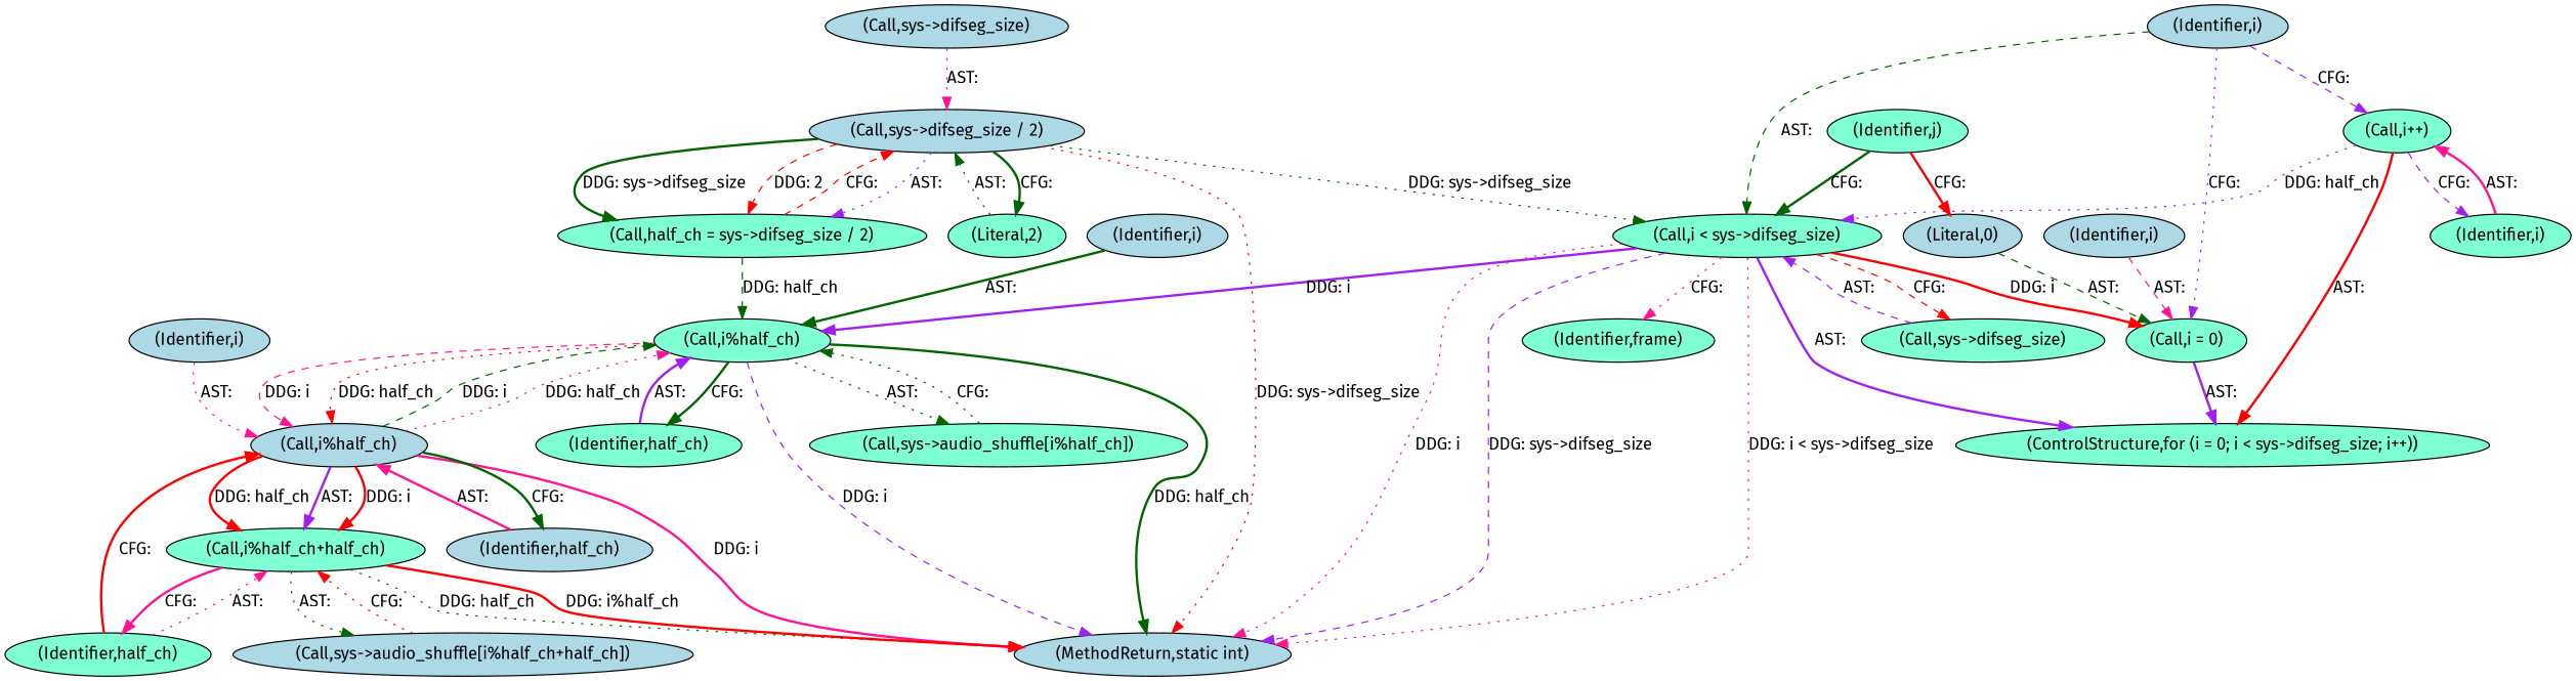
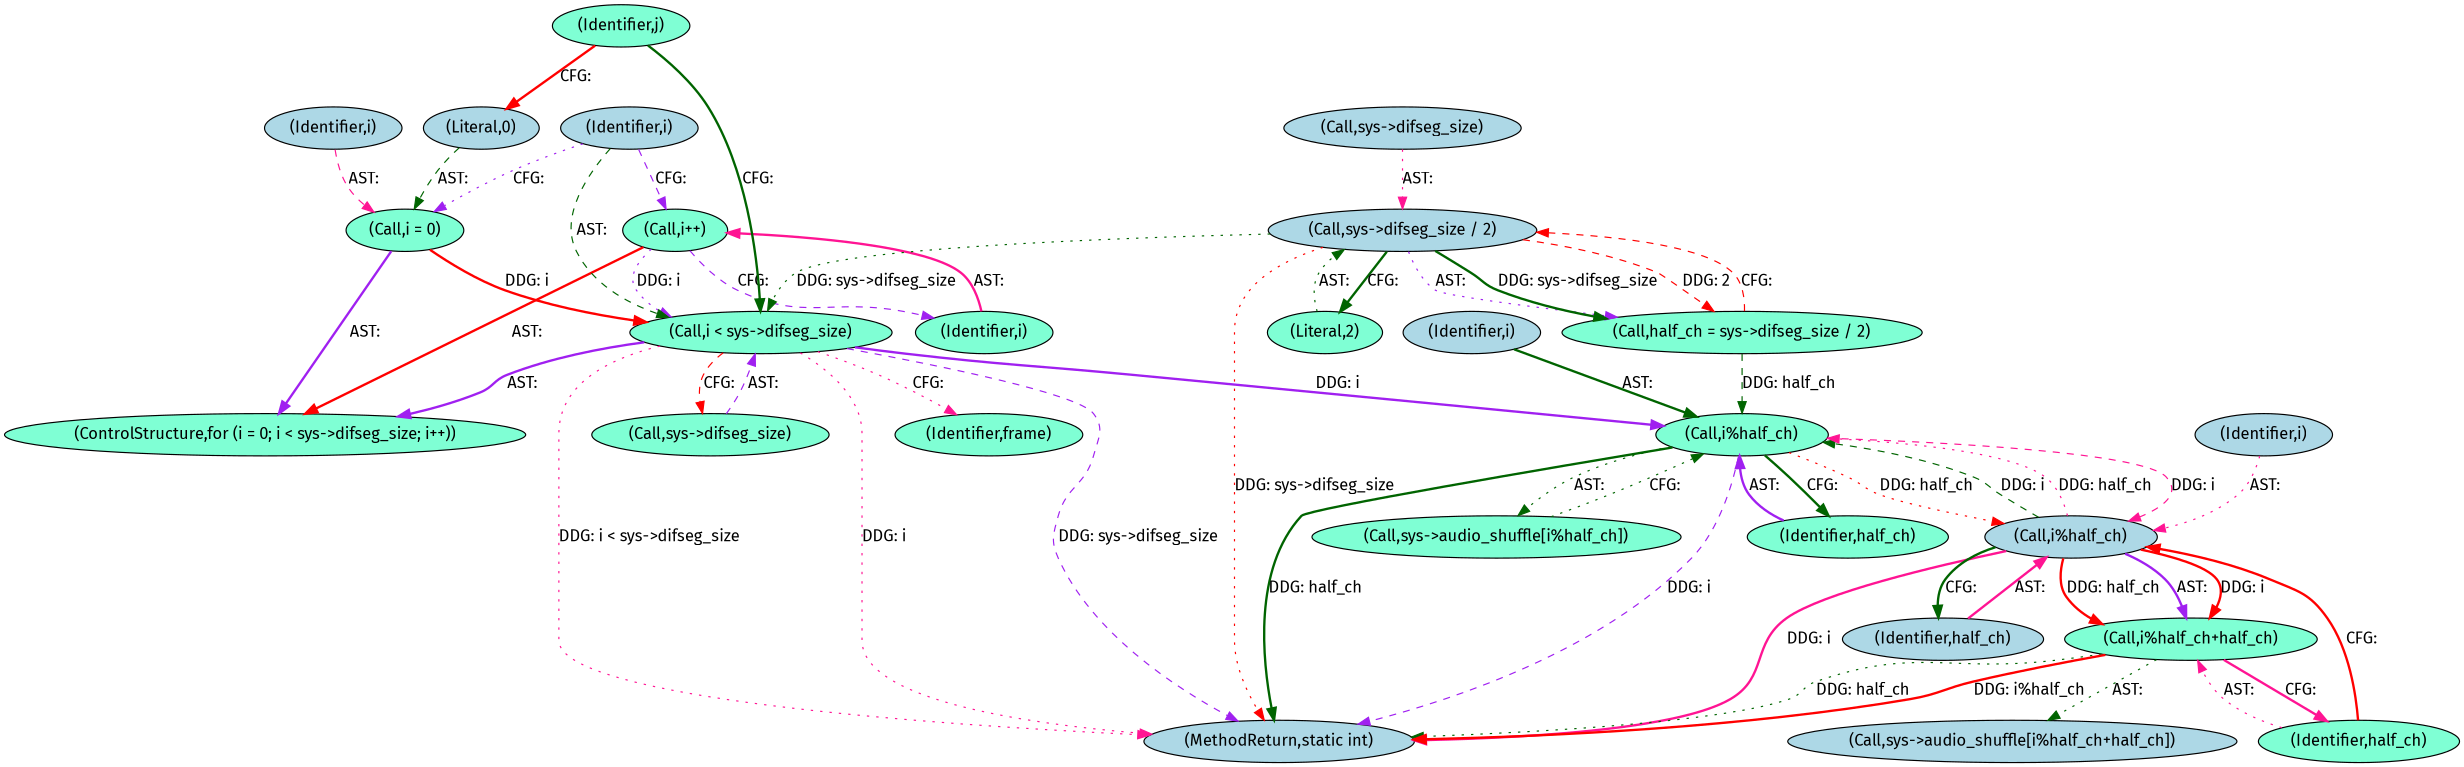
  digraph {
    fontname="Fira Sans"
    node [fillcolor=aquamarine fontname="Fira Sans" style=filled]
    edge [color=darkgreen fontname="Fira Sans" style=bold]
    n1 [label="(Call,i < sys->difseg_size)"]
    n2 [label="(Call,i%half_ch)"]
    n3 [label="(ControlStructure,for (i = 0; i < sys->difseg_size; i++))"]
    n4 [fillcolor=lightblue label="(MethodReturn,static int)"]
    n5 [label="(Call,sys->difseg_size)"]
    n6 [label="(Identifier,frame)"]
    n7 [fillcolor=lightblue label="(Call,i%half_ch)"]
    n8 [label="(Call,sys->audio_shuffle[i%half_ch])"]
    n9 [label="(Identifier,half_ch)"]
    n10 [label="(Call,i = 0)"]
    n11 [fillcolor=lightblue label="(Literal,0)"]
    n12 [label="(Call,i++)"]
    n13 [label="(Identifier,i)"]
    n14 [fillcolor=lightblue label="(Call,sys->difseg_size / 2)"]
    n15 [label="(Literal,2)"]
    n16 [label="(Call,half_ch = sys->difseg_size / 2)"]
    n17 [label="(Call,i%half_ch+half_ch)"]
    n18 [fillcolor=lightblue label="(Identifier,half_ch)"]
    n19 [fillcolor=lightblue label="(Call,sys->audio_shuffle[i%half_ch+half_ch])"]
    n20 [label="(Identifier,half_ch)"]
    n21 [fillcolor=lightblue label="(Identifier,i)"]
    n22 [label="(Identifier,j)"]
    n23 [fillcolor=lightblue label="(Call,sys->difseg_size)"]
    n24 [fillcolor=lightblue label="(Identifier,i)"]
    n25 [fillcolor=lightblue label="(Identifier,i)"]
    n26 [fillcolor=lightblue label="(Identifier,i)"]
    n1 -> n2 [color=purple label="DDG: i"]
    n1 -> n3 [color=purple label="AST: "]
    n1 -> n4 [color=deeppink label="DDG: i" style=dotted]
    n1 -> n4 [color=purple label="DDG: sys->difseg_size" style=dashed]
    n1 -> n4 [color=deeppink label="DDG: i < sys->difseg_size" style=dotted]
    n1 -> n5 [color=red label="CFG: " style=dashed]
    n1 -> n6 [color=deeppink label="CFG: " style=dotted]
    n2 -> n4 [label="DDG: half_ch"]
    n2 -> n4 [color=purple label="DDG: i" style=dashed]
    n2 -> n7 [color=deeppink label="DDG: i" style=dashed]
    n2 -> n7 [color=red label="DDG: half_ch" style=dotted]
    n2 -> n8 [label="AST: " style=dotted]
    n2 -> n9 [label="CFG: "]
    n5 -> n1 [color=purple label="AST: " style=dashed]
    n7 -> n2 [label="DDG: i" style=dashed]
    n7 -> n2 [color=deeppink label="DDG: half_ch" style=dotted]
    n7 -> n4 [color=deeppink label="DDG: i"]
    n7 -> n17 [color=purple label="AST: "]
    n7 -> n17 [color=red label="DDG: i"]
    n7 -> n17 [color=red label="DDG: half_ch"]
    n7 -> n18 [label="CFG: "]
    n8 -> n2 [label="CFG: " style=dotted]
    n9 -> n2 [color=purple label="AST: "]
-   n1 -> n10 [color=red label="DDG: i"]
+   n10 -> n1 [color=red label="DDG: i"]
    n10 -> n3 [color=purple label="AST: "]
    n11 -> n10 [label="AST: " style=dashed]
-   n12 -> n1 [color=purple label="DDG: half_ch" style=dotted]
+   n12 -> n1 [color=purple label="DDG: i" style=dotted]
    n12 -> n3 [color=red label="AST: "]
    n12 -> n13 [color=purple label="CFG: " style=dashed]
    n13 -> n12 [color=deeppink label="AST: "]
    n14 -> n1 [label="DDG: sys->difseg_size" style=dotted]
    n14 -> n4 [color=red label="DDG: sys->difseg_size" style=dotted]
    n14 -> n15 [label="CFG: "]
    n14 -> n16 [color=purple label="AST: " style=dotted]
    n14 -> n16 [label="DDG: sys->difseg_size"]
    n14 -> n16 [color=red label="DDG: 2" style=dashed]
    n15 -> n14 [label="AST: " style=dotted]
    n16 -> n2 [label="DDG: half_ch" style=dashed]
    n16 -> n14 [color=red label="CFG: " style=dashed]
    n17 -> n4 [label="DDG: half_ch" style=dotted]
    n17 -> n4 [color=red label="DDG: i%half_ch"]
    n17 -> n19 [label="AST: " style=dotted]
    n17 -> n20 [color=deeppink label="CFG: "]
    n18 -> n7 [color=deeppink label="AST: "]
-   n19 -> n17 [color=red label="CFG: " style=dotted]
    n20 -> n7 [color=red label="CFG: "]
    n20 -> n17 [color=deeppink label="AST: " style=dotted]
    n21 -> n2 [label="AST: "]
    n22 -> n1 [label="CFG: "]
    n22 -> n11 [color=red label="CFG: "]
    n23 -> n14 [color=deeppink label="AST: " style=dotted]
    n24 -> n7 [color=deeppink label="AST: " style=dotted]
    n25 -> n10 [color=deeppink label="AST: " style=dashed]
    n26 -> n1 [label="AST: " style=dashed]
    n26 -> n10 [color=purple label="CFG: " style=dotted]
    n26 -> n12 [color=purple label="CFG: " style=dashed]
  }
